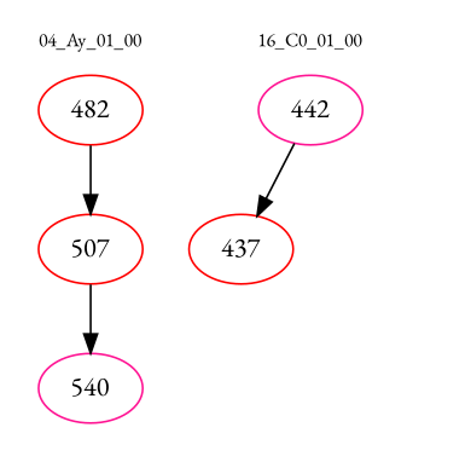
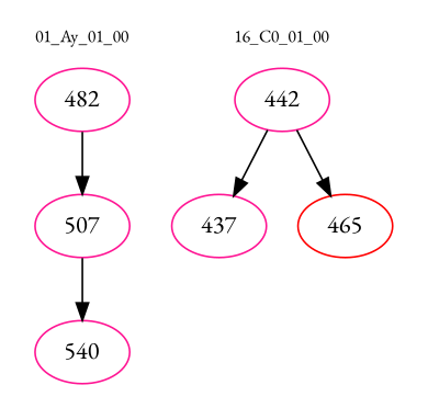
  digraph {
    fontname="EB Garamond"
    node [color=red fontname="EB Garamond"]
    edge [color=black fontname="EB Garamond"]
-   n1 [label=507]
-   n2 [label=482]
+   n1 [color=deeppink label=507]
+   n2 [color=deeppink label=482]
    n3 [color=deeppink label=540]
    n4 [color=deeppink label=442]
-   n5 [label=437]
+   n5 [color=deeppink label=437]
+   n6 [label=465]
    subgraph cluster_1 {
      color=white
      fontsize=10
-     label="04_Ay_01_00"
+     label="01_Ay_01_00"
      n1
      n2
      n3
    }
    subgraph cluster_2 {
      color=white
      fontsize=10
      label="16_C0_01_00"
      n4
      n5
+     n6
    }
    n1 -> n3
    n2 -> n1
    n4 -> n5
+   n4 -> n6
  }
